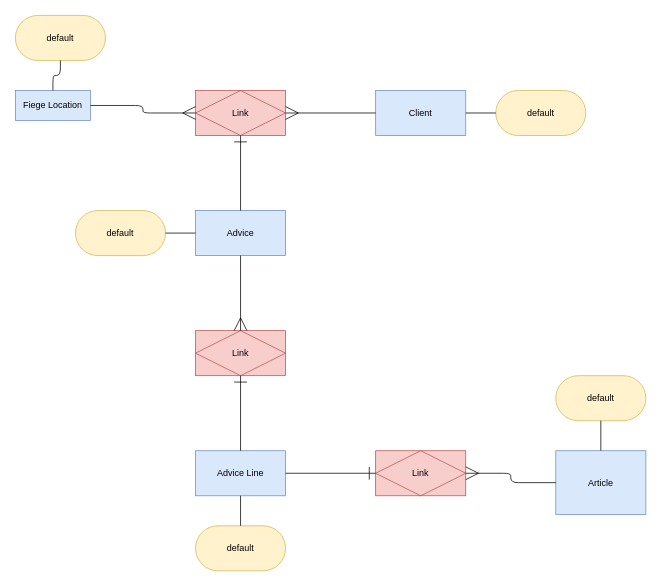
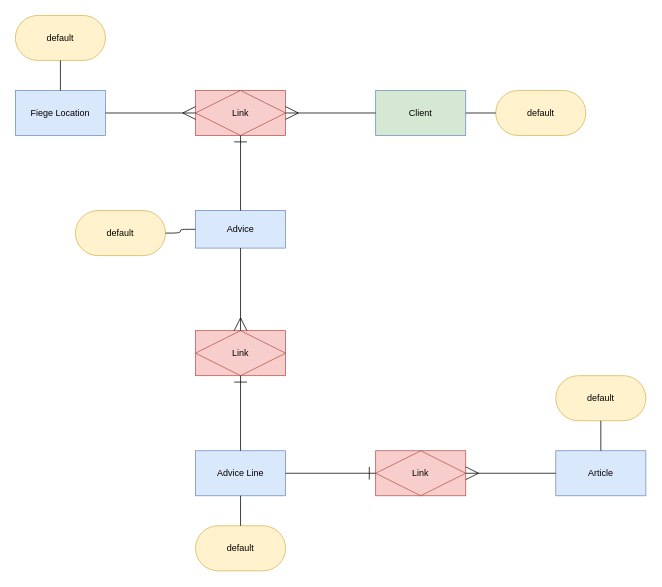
  <mxCell id="0" />
  <mxCell id="1" parent="0" />
- <mxCell id="2" value="Client" style="rounded=0;whiteSpace=wrap;html=1;fillColor=#dae8fc;strokeColor=#6c8ebf;" vertex="1" parent="1"><mxGeometry x="500" y="120" width="120" height="60" as="geometry" /></mxCell>
+ <mxCell id="2" value="Client" style="rounded=0;whiteSpace=wrap;html=1;fillColor=#d5e8d4;strokeColor=#6c8ebf;" vertex="1" parent="1"><mxGeometry x="500" y="120" width="120" height="60" as="geometry" /></mxCell>
  <mxCell id="3" value="default" style="rounded=1;whiteSpace=wrap;html=1;arcSize=50;fillColor=#fff2cc;strokeColor=#d6b656;" vertex="1" parent="1"><mxGeometry x="660" y="120" width="120" height="60" as="geometry" /></mxCell>
  <mxCell id="4" value="" style="endArrow=none;html=1;rounded=1;edgeStyle=orthogonalEdgeStyle;curved=0;" edge="1" source="3" target="2" parent="1"><mxGeometry width="50" height="50" relative="1" as="geometry"><mxPoint x="390" y="60" as="sourcePoint" /><mxPoint x="290" y="60" as="targetPoint" /></mxGeometry></mxCell>
- <mxCell id="5" value="Fiege Location" style="rounded=0;whiteSpace=wrap;html=1;fillColor=#dae8fc;strokeColor=#6c8ebf;" vertex="1" parent="1"><mxGeometry x="20" y="120" width="100" height="40" as="geometry" /></mxCell>
+ <mxCell id="5" value="Fiege Location" style="rounded=0;whiteSpace=wrap;html=1;fillColor=#dae8fc;strokeColor=#6c8ebf;" vertex="1" parent="1"><mxGeometry x="20" y="120" width="120" height="60" as="geometry" /></mxCell>
  <mxCell id="6" value="default" style="rounded=1;whiteSpace=wrap;html=1;arcSize=50;fillColor=#fff2cc;strokeColor=#d6b656;" vertex="1" parent="1"><mxGeometry x="20" y="20" width="120" height="60" as="geometry" /></mxCell>
  <mxCell id="7" value="" style="endArrow=none;html=1;rounded=1;edgeStyle=orthogonalEdgeStyle;curved=0;" edge="1" source="6" target="5" parent="1"><mxGeometry width="50" height="50" relative="1" as="geometry"><mxPoint x="-90" y="60" as="sourcePoint" /><mxPoint x="-190" y="60" as="targetPoint" /></mxGeometry></mxCell>
- <mxCell id="8" value="Advice" style="rounded=0;whiteSpace=wrap;html=1;fillColor=#dae8fc;strokeColor=#6c8ebf;" vertex="1" parent="1"><mxGeometry x="260" y="280" width="120" height="60" as="geometry" /></mxCell>
+ <mxCell id="8" value="Advice" style="rounded=0;whiteSpace=wrap;html=1;fillColor=#dae8fc;strokeColor=#6c8ebf;" vertex="1" parent="1"><mxGeometry x="260" y="280" width="120" height="50" as="geometry" /></mxCell>
  <mxCell id="9" value="default" style="rounded=1;whiteSpace=wrap;html=1;arcSize=50;fillColor=#fff2cc;strokeColor=#d6b656;" vertex="1" parent="1"><mxGeometry y="280" width="120" height="60" as="geometry" x="100" /></mxCell>
  <mxCell id="10" value="" style="endArrow=none;html=1;rounded=1;edgeStyle=orthogonalEdgeStyle;curved=0;" edge="1" source="9" target="8" parent="1"><mxGeometry width="50" height="50" relative="1" as="geometry"><mxPoint x="150" y="220" as="sourcePoint" /><mxPoint x="50" y="220" as="targetPoint" /></mxGeometry></mxCell>
  <mxCell id="11" value="Link" style="shape=associativeEntity;whiteSpace=wrap;html=1;align=center;fillColor=#f8cecc;strokeColor=#b85450;" vertex="1" parent="1"><mxGeometry x="260" y="120" width="120" height="60" as="geometry" /></mxCell>
  <mxCell id="12" value="" style="endArrow=ERone;html=1;rounded=1;endSize=15;endFill=0;edgeStyle=orthogonalEdgeStyle;" edge="1" parent="1" source="8" target="11"><mxGeometry width="50" height="50" relative="1" as="geometry"><mxPoint x="330" y="300" as="sourcePoint" /><mxPoint x="330" y="250" as="targetPoint" /></mxGeometry></mxCell>
  <mxCell id="13" value="" style="endArrow=ERmany;html=1;rounded=1;endSize=15;endFill=0;edgeStyle=orthogonalEdgeStyle;curved=0;" edge="1" parent="1" source="5" target="11"><mxGeometry width="50" height="50" relative="1" as="geometry"><mxPoint y="-10" as="sourcePoint" x="100" /><mxPoint y="50" as="targetPoint" x="100" /></mxGeometry></mxCell>
  <mxCell id="14" value="" style="endArrow=ERmany;html=1;rounded=1;endSize=15;endFill=0;edgeStyle=orthogonalEdgeStyle;curved=0;" edge="1" parent="1" source="2" target="11"><mxGeometry width="50" height="50" relative="1" as="geometry"><mxPoint x="480" y="-20" as="sourcePoint" /><mxPoint x="480" y="40" as="targetPoint" /></mxGeometry></mxCell>
  <mxCell id="15" value="Advice Line" style="rounded=0;whiteSpace=wrap;html=1;fillColor=#dae8fc;strokeColor=#6c8ebf;" vertex="1" parent="1"><mxGeometry x="260" y="600" width="120" height="60" as="geometry" /></mxCell>
  <mxCell id="16" value="default" style="rounded=1;whiteSpace=wrap;html=1;arcSize=50;fillColor=#fff2cc;strokeColor=#d6b656;" vertex="1" parent="1"><mxGeometry x="260" y="700" width="120" height="60" as="geometry" /></mxCell>
  <mxCell id="17" value="" style="endArrow=none;html=1;rounded=1;edgeStyle=orthogonalEdgeStyle;curved=0;" edge="1" source="16" target="15" parent="1"><mxGeometry width="50" height="50" relative="1" as="geometry"><mxPoint x="150" y="540" as="sourcePoint" /><mxPoint x="50" y="540" as="targetPoint" /></mxGeometry></mxCell>
  <mxCell id="18" value="Link" style="shape=associativeEntity;whiteSpace=wrap;html=1;align=center;fillColor=#f8cecc;strokeColor=#b85450;" vertex="1" parent="1"><mxGeometry x="260" y="440" width="120" height="60" as="geometry" /></mxCell>
  <mxCell id="19" value="" style="endArrow=ERone;html=1;rounded=1;endSize=15;endFill=0;edgeStyle=orthogonalEdgeStyle;" edge="1" parent="1" source="15" target="18"><mxGeometry width="50" height="50" relative="1" as="geometry"><mxPoint x="250" y="580" as="sourcePoint" /><mxPoint x="250" y="530" as="targetPoint" /></mxGeometry></mxCell>
  <mxCell id="20" value="" style="endArrow=ERmany;html=1;rounded=1;endSize=15;endFill=0;edgeStyle=orthogonalEdgeStyle;curved=0;" edge="1" parent="1" source="8" target="18"><mxGeometry width="50" height="50" relative="1" as="geometry"><mxPoint x="160" y="350" as="sourcePoint" /><mxPoint x="160" y="410" as="targetPoint" /></mxGeometry></mxCell>
- <mxCell id="21" value="Article" style="rounded=0;whiteSpace=wrap;html=1;fillColor=#dae8fc;strokeColor=#6c8ebf;" vertex="1" parent="1"><mxGeometry x="740" y="600" width="120" height="85" as="geometry" /></mxCell>
+ <mxCell id="21" value="Article" style="rounded=0;whiteSpace=wrap;html=1;fillColor=#dae8fc;strokeColor=#6c8ebf;" vertex="1" parent="1"><mxGeometry x="740" y="600" width="120" height="60" as="geometry" /></mxCell>
  <mxCell id="22" value="default" style="rounded=1;whiteSpace=wrap;html=1;arcSize=50;fillColor=#fff2cc;strokeColor=#d6b656;" vertex="1" parent="1"><mxGeometry x="740" y="500" width="120" height="60" as="geometry" /></mxCell>
  <mxCell id="23" value="" style="endArrow=none;html=1;rounded=1;edgeStyle=orthogonalEdgeStyle;curved=0;" edge="1" source="22" target="21" parent="1"><mxGeometry width="50" height="50" relative="1" as="geometry"><mxPoint x="630" y="540" as="sourcePoint" /><mxPoint x="530" y="540" as="targetPoint" /></mxGeometry></mxCell>
  <mxCell id="24" value="Link" style="shape=associativeEntity;whiteSpace=wrap;html=1;align=center;fillColor=#f8cecc;strokeColor=#b85450;" vertex="1" parent="1"><mxGeometry x="500" y="600" width="120" height="60" as="geometry" /></mxCell>
  <mxCell id="25" value="" style="endArrow=ERone;html=1;rounded=1;endSize=15;endFill=0;edgeStyle=orthogonalEdgeStyle;" edge="1" parent="1" source="15" target="24"><mxGeometry width="50" height="50" relative="1" as="geometry"><mxPoint x="410" y="850" as="sourcePoint" /><mxPoint x="410" y="800" as="targetPoint" /></mxGeometry></mxCell>
  <mxCell id="26" value="" style="endArrow=ERmany;html=1;rounded=1;endSize=15;endFill=0;edgeStyle=orthogonalEdgeStyle;curved=0;" edge="1" parent="1" source="21" target="24"><mxGeometry width="50" height="50" relative="1" as="geometry"><mxPoint x="590" y="370" as="sourcePoint" /><mxPoint x="590" y="430" as="targetPoint" /></mxGeometry></mxCell>
